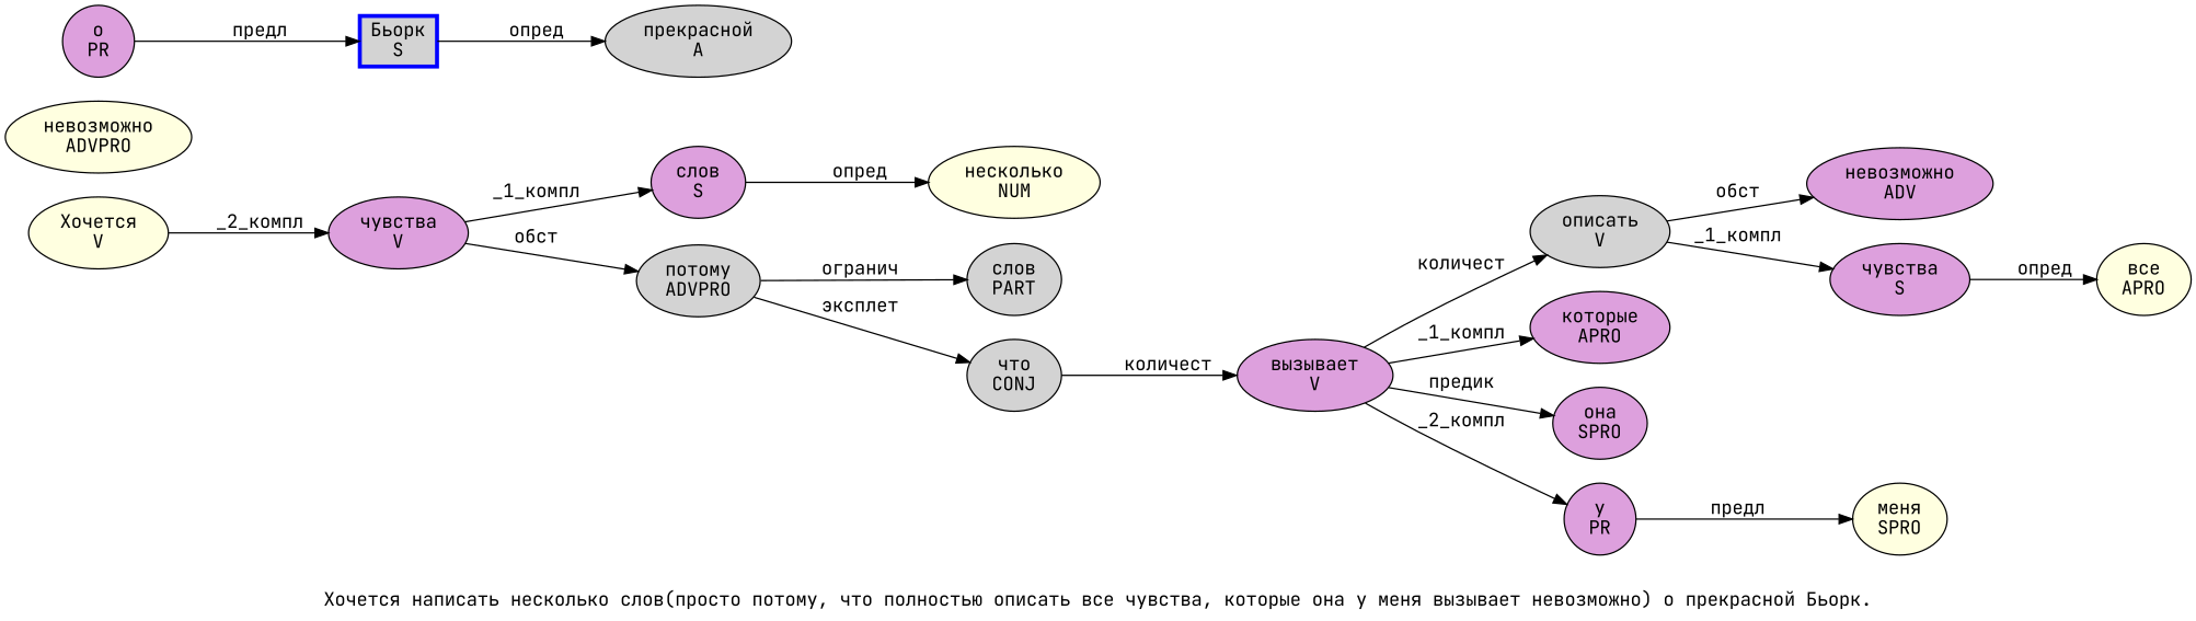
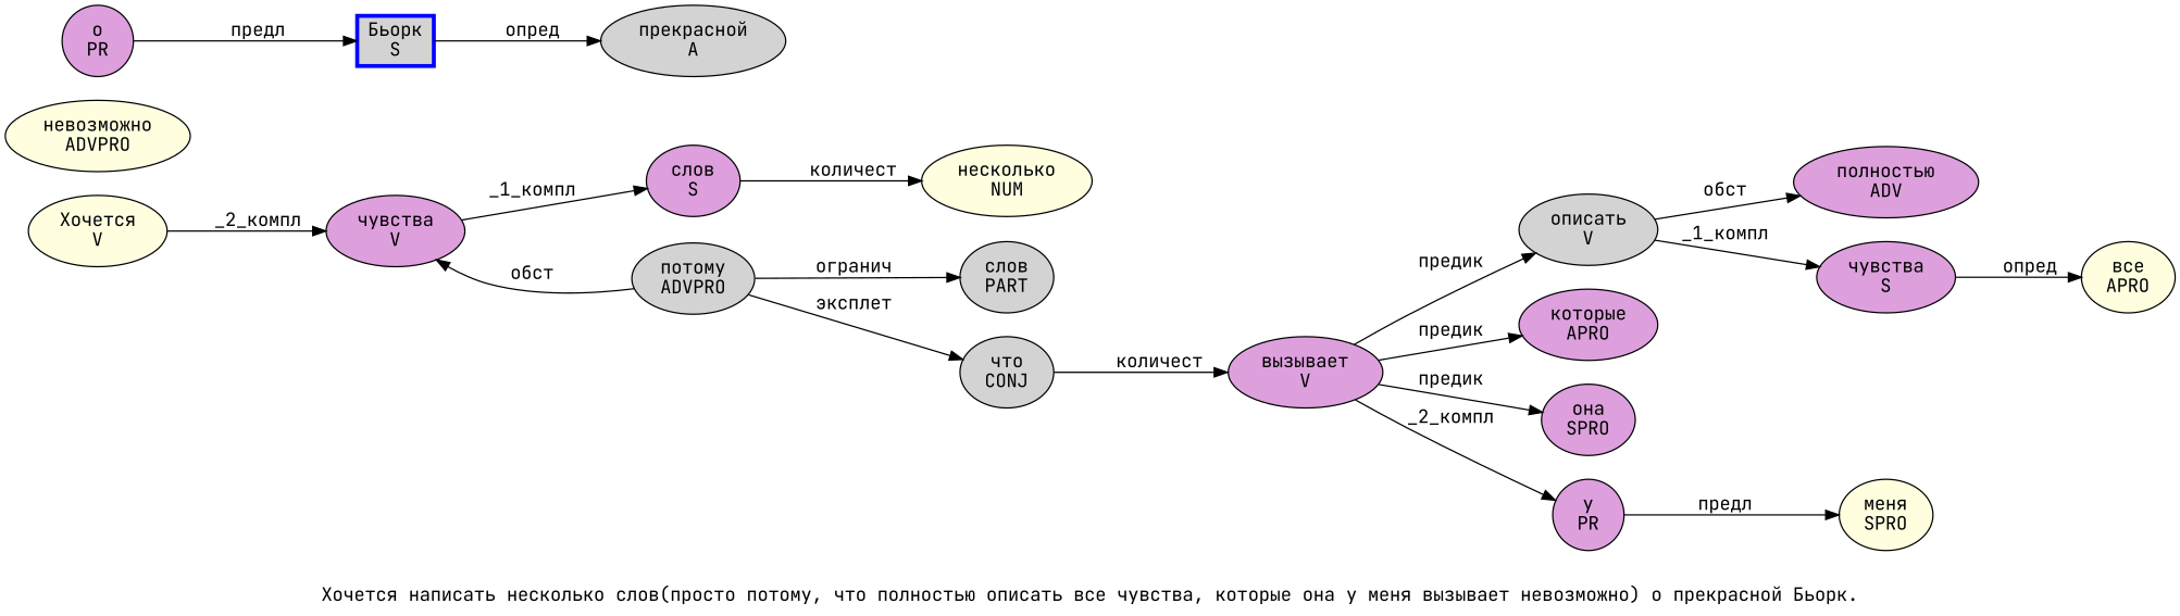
  digraph {
    fontname="JetBrains Mono"
    label="Хочется написать несколько слов(просто потому, что полностью описать все чувства, которые она у меня вызывает невозможно) о прекрасной Бьорк."
    rankdir=LR
    node [fillcolor=plum fontname="JetBrains Mono" penwidth=1 shape=ellipse style=filled]
    edge [fontname="JetBrains Mono"]
    n1 [fillcolor=lightyellow label="Хочется\nV"]
    n2 [label="чувства\nV"]
    n3 [label="слов\nS"]
    n4 [fillcolor=lightgrey label="потому\nADVPRO"]
    n5 [fillcolor=lightyellow label="несколько\nNUM"]
    n6 [fillcolor=lightgrey label="слов\nPART"]
    n7 [fillcolor=lightgrey label="что\nCONJ"]
    n8 [label="вызывает\nV"]
    n9 [fillcolor=lightgrey label="описать\nV"]
    n10 [label="которые\nAPRO"]
    n11 [label="она\nSPRO"]
    n12 [label="у\nPR"]
-   n13 [label="невозможно\nADV"]
+   n13 [label="полностью\nADV"]
    n14 [label="чувства\nS"]
    n15 [fillcolor=lightyellow label="все\nAPRO"]
    n16 [fillcolor=lightyellow label="меня\nSPRO"]
    n17 [fillcolor=lightyellow label="невозможно\nADVPRO"]
    n18 [label="о\nPR"]
    n19 [color=blue fillcolor=lightgrey label="Бьорк\nS" penwidth=3 shape=box]
    n20 [fillcolor=lightgrey label="прекрасной\nA"]
    n1 -> n2 [label="_2_компл"]
    n2 -> n3 [label="_1_компл"]
-   n2 -> n4 [label="обст"]
-   n3 -> n5 [label="опред"]
+   n4 -> n2 [label="обст"]
+   n3 -> n5 [label="количест"]
    n4 -> n6 [label="огранич"]
    n4 -> n7 [label="эксплет"]
    n7 -> n8 [label="количест"]
-   n8 -> n9 [label="количест"]
-   n8 -> n10 [label="_1_компл"]
+   n8 -> n9 [label="предик"]
+   n8 -> n10 [label="предик"]
    n8 -> n11 [label="предик"]
    n8 -> n12 [label="_2_компл"]
    n9 -> n13 [label="обст"]
    n9 -> n14 [label="_1_компл"]
    n12 -> n16 [label="предл"]
    n14 -> n15 [label="опред"]
    n18 -> n19 [label="предл"]
    n19 -> n20 [label="опред"]
  }
